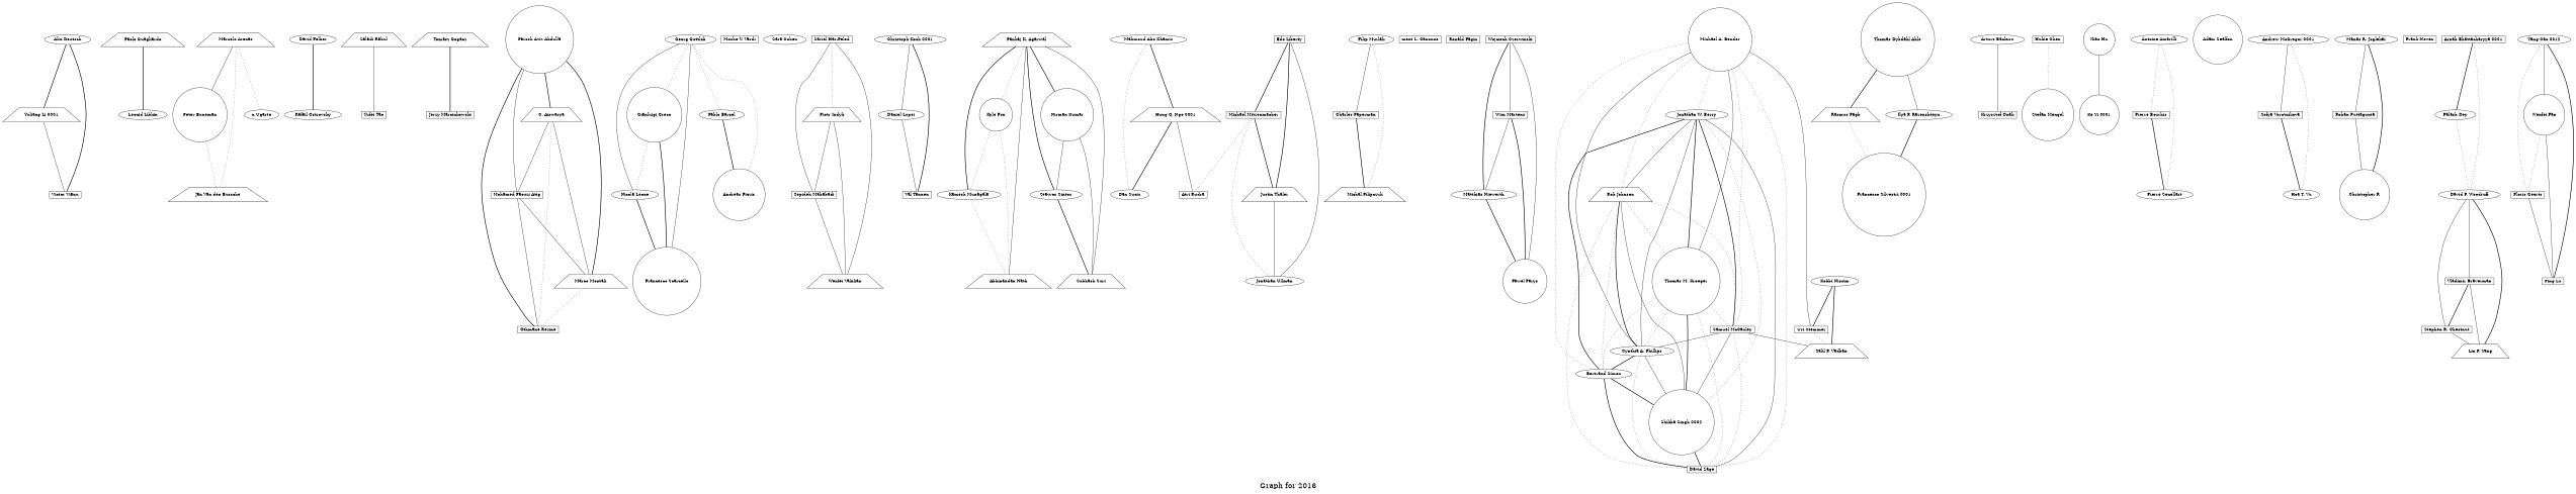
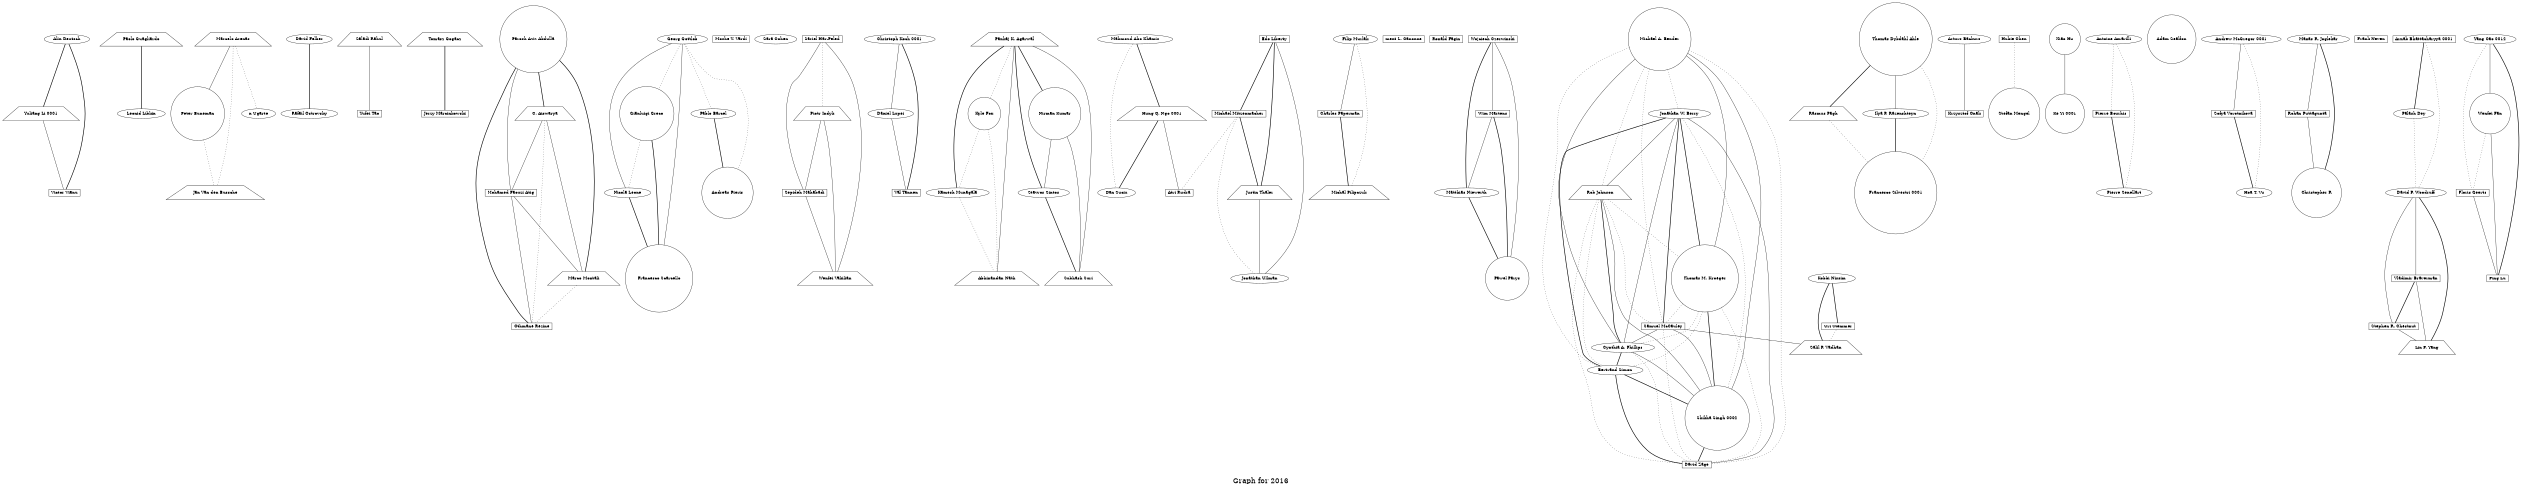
  graph {
    fontsize=24
    label="\nGraph for 2016\n"
    splines=true
    node [shape=ellipse]
    edge [style=solid]
    n1 [height=0.3 label="Alin Deutsch" width=0.3]
    n2 [height=0.3 label="Yuliang Li 0001" shape=trapezium width=0.3]
    n3 [height=0.3 label="Victor Vianu" shape=box width=0.3]
    n4 [height=0.3 label="Paolo Guagliardo" shape=trapezium width=0.3]
    n5 [height=0.3 label="Leonid Libkin" width=0.3]
    n6 [height=0.3 label="Marcelo Arenas" shape=trapezium width=0.3]
    n7 [height=0.3 label="Peter Buneman" shape=circle width=0.3]
    n8 [height=0.3 label="Jan Van den Bussche" shape=trapezium width=0.3]
    n9 [height=0.3 label="n Ugarte" width=0.3]
    n10 [height=0.3 label="David Felber" width=0.3]
    n11 [height=0.3 label="Rafail Ostrovsky" width=0.3]
    n12 [height=0.3 label="Saladi Rahul" shape=trapezium width=0.3]
    n13 [height=0.3 label="Yufei Tao" shape=box width=0.3]
    n14 [height=0.3 label="Tomasz Gogacz" shape=trapezium width=0.3]
    n15 [height=0.3 label="Jerzy Marcinkowski" shape=box width=0.3]
    n16 [height=0.3 label="Parosh Aziz Abdulla" shape=circle width=0.3]
    n17 [height=0.3 label="C. Aiswarya" shape=trapezium width=0.3]
    n18 [height=0.3 label="Mohamed Faouzi Atig" shape=box width=0.3]
    n19 [height=0.3 label="Marco Montali" shape=trapezium width=0.3]
    n20 [height=0.3 label="Othmane Rezine" shape=box width=0.3]
    n21 [height=0.3 label="Georg Gottlob" width=0.3]
    n22 [height=0.3 label="Gianluigi Greco" shape=circle width=0.3]
    n23 [height=0.3 label="Nicola Leone" width=0.3]
    n24 [height=0.3 label="Francesco Scarcello" shape=circle width=0.3]
    n25 [height=0.3 label="Pablo Barcel" width=0.3]
    n26 [height=0.3 label="Andreas Pieris" shape=circle width=0.3]
    n27 [height=0.3 label="Moshe Y. Vardi" shape=box width=0.3]
    n28 [height=0.3 label="Sara Cohen" width=0.3]
    n29 [height=0.3 label="Sariel Har-Peled" shape=box width=0.3]
    n30 [height=0.3 label="Piotr Indyk" shape=trapezium width=0.3]
    n31 [height=0.3 label="Sepideh Mahabadi" shape=box width=0.3]
    n32 [height=0.3 label="Wenfei Vakilian" shape=trapezium width=0.3]
    n33 [height=0.3 label="Christoph Koch 0001" width=0.3]
    n34 [height=0.3 label="Daniel Lupei" width=0.3]
    n35 [height=0.3 label="Val Tannen" shape=box width=0.3]
    n36 [height=0.3 label="Pankaj K. Agarwal" shape=trapezium width=0.3]
    n37 [height=0.3 label="Kyle Fox" shape=circle width=0.3]
    n38 [height=0.3 label="Kamesh Munagala" width=0.3]
    n39 [height=0.3 label="Abhinandan Nath" shape=trapezium width=0.3]
    n40 [height=0.3 label="Nirman Kumar" shape=circle width=0.3]
    n41 [height=0.3 label="Stavros Sintos" width=0.3]
    n42 [height=0.3 label="Subhash Suri" shape=trapezium width=0.3]
    n43 [height=0.3 label="Mahmoud Abo Khamis" width=0.3]
    n44 [height=0.3 label="Hung Q. Ngo 0001" shape=trapezium width=0.3]
    n45 [height=0.3 label="Dan Suciu" width=0.3]
    n46 [height=0.3 label="Atri Rudra" shape=box width=0.3]
    n47 [height=0.3 label="Edo Liberty" shape=box width=0.3]
    n48 [height=0.3 label="Michael Mitzenmacher" shape=box width=0.3]
    n49 [height=0.3 label="Justin Thaler" shape=trapezium width=0.3]
    n50 [height=0.3 label="Jonathan Ullman" width=0.3]
    n51 [height=0.3 label="Filip Murlak" width=0.3]
    n52 [height=0.3 label="Charles Paperman" shape=box width=0.3]
    n53 [height=0.3 label="Michal Pilipczuk" shape=trapezium width=0.3]
    n54 [height=0.3 label="ment L. Canonne" shape=box width=0.3]
    n55 [height=0.3 label="Ronald Fagin" shape=box width=0.3]
    n56 [height=0.3 label="Wojciech Czerwinski" shape=box width=0.3]
    n57 [height=0.3 label="Wim Martens" shape=box width=0.3]
    n58 [height=0.3 label="Matthias Niewerth" width=0.3]
    n59 [height=0.3 label="Pawel Parys" shape=circle width=0.3]
    n60 [height=0.3 label="Michael A. Bender" shape=circle width=0.3]
    n61 [height=0.3 label="Jonathan W. Berry" width=0.3]
    n62 [height=0.3 label="Rob Johnson" shape=trapezium width=0.3]
    n63 [height=0.3 label="Thomas M. Kroeger" shape=circle width=0.3]
    n64 [height=0.3 label="Samuel McCauley" shape=box width=0.3]
    n65 [height=0.3 label="Cynthia A. Phillips" width=0.3]
    n66 [height=0.3 label="Bertrand Simon" width=0.3]
    n67 [height=0.3 label="Shikha Singh 0002" shape=circle width=0.3]
    n68 [height=0.3 label="David Zage" shape=box width=0.3]
    n69 [height=0.3 label="Salil P. Vadhan" shape=trapezium width=0.3]
    n70 [height=0.3 label="Kobbi Nissim" width=0.3]
    n71 [height=0.3 label="Uri Stemmer" shape=box width=0.3]
    n72 [height=0.3 label="Thomas Dybdahl Ahle" shape=circle width=0.3]
    n73 [height=0.3 label="Rasmus Pagh" shape=trapezium width=0.3]
    n74 [height=0.3 label="Ilya P. Razenshteyn" width=0.3]
    n75 [height=0.3 label="Francesco Silvestri 0001" shape=circle width=0.3]
    n76 [height=0.3 label="Arturs Backurs" width=0.3]
    n77 [height=0.3 label="Krzysztof Onak" shape=box width=0.3]
    n78 [height=0.3 label="Hubie Chen" shape=box width=0.3]
    n79 [height=0.3 label="Stefan Mengel" shape=circle width=0.3]
    n80 [height=0.3 label="Xiao Hu" shape=circle width=0.3]
    n81 [height=0.3 label="Ke Yi 0001" shape=circle width=0.3]
    n82 [height=0.3 label="Antoine Amarilli" width=0.3]
    n83 [height=0.3 label="Pierre Bourhis" shape=box width=0.3]
    n84 [height=0.3 label="Pierre Senellart" width=0.3]
    n85 [height=0.3 label="Adam Sealfon" shape=circle width=0.3]
    n86 [height=0.3 label="Andrew McGregor 0001" width=0.3]
    n87 [height=0.3 label="Sofya Vorotnikova" shape=box width=0.3]
    n88 [height=0.3 label="Hoa T. Vu" width=0.3]
    n89 [height=0.3 label="Manas R. Joglekar" width=0.3]
    n90 [height=0.3 label="Rohan Puttagunta" shape=box width=0.3]
    n91 [height=0.3 label="Christopher R" shape=circle width=0.3]
    n92 [height=0.3 label="Frank Neven" shape=box width=0.3]
    n93 [height=0.3 label="Arnab Bhattacharyya 0001" shape=box width=0.3]
    n94 [height=0.3 label="Palash Dey" width=0.3]
    n95 [height=0.3 label="David P. Woodruff" width=0.3]
    n96 [height=0.3 label="Vladimir Braverman" shape=box width=0.3]
    n97 [height=0.3 label="Stephen R. Chestnut" shape=box width=0.3]
    n98 [height=0.3 label="Lin F. Yang" shape=trapezium width=0.3]
    n99 [height=0.3 label="Yang Cao 0012" width=0.3]
    n100 [height=0.3 label="Wenfei Fan" shape=circle width=0.3]
    n101 [height=0.3 label="Floris Geerts" shape=box width=0.3]
    n102 [height=0.3 label="Ping Lu" shape=box width=0.3]
    n1 -- n2 [style=bold]
    n1 -- n3 [style=bold]
    n2 -- n3
    n4 -- n5 [style=bold]
    n6 -- n7
    n6 -- n8 [style=dotted]
    n6 -- n9 [style=dotted]
    n7 -- n8 [style=dotted]
    n10 -- n11 [style=bold]
    n12 -- n13
    n14 -- n15 [style=bold]
    n16 -- n17 [style=bold]
    n16 -- n18
    n16 -- n19 [style=bold]
    n16 -- n20 [style=bold]
    n17 -- n18
    n17 -- n19
    n17 -- n20 [style=dotted]
    n18 -- n19
    n18 -- n20
    n19 -- n20 [style=dotted]
    n21 -- n22 [style=dotted]
    n21 -- n23
    n21 -- n24
    n21 -- n25 [style=dotted]
    n21 -- n26 [style=dotted]
    n22 -- n23 [style=dotted]
    n22 -- n24 [style=bold]
    n23 -- n24 [style=bold]
    n25 -- n26 [style=bold]
    n29 -- n30 [style=dotted]
    n29 -- n31
    n29 -- n32
    n30 -- n31
    n30 -- n32
    n31 -- n32
    n33 -- n34
    n33 -- n35 [style=bold]
    n34 -- n35
    n36 -- n37 [style=dotted]
    n36 -- n38 [style=bold]
    n36 -- n39
    n36 -- n40 [style=bold]
    n36 -- n41 [style=bold]
    n36 -- n42
    n37 -- n38 [style=dotted]
    n37 -- n39 [style=dotted]
    n38 -- n39 [style=dotted]
    n40 -- n41
    n40 -- n42
    n41 -- n42 [style=bold]
    n43 -- n44 [style=bold]
    n43 -- n45 [style=dotted]
    n44 -- n45 [style=bold]
    n44 -- n46
    n47 -- n48 [style=bold]
    n47 -- n49 [style=bold]
    n47 -- n50
    n48 -- n46 [style=dotted]
    n48 -- n49 [style=bold]
    n48 -- n50 [style=dotted]
    n49 -- n50
    n51 -- n52
    n51 -- n53 [style=dotted]
    n52 -- n53 [style=bold]
    n56 -- n57
    n56 -- n58 [style=bold]
    n56 -- n59
    n57 -- n58
    n57 -- n59 [style=bold]
    n58 -- n59 [style=bold]
    n60 -- n61 [style=dotted]
    n60 -- n62 [style=dotted]
    n60 -- n63
    n60 -- n64 [style=dotted]
    n60 -- n65
    n60 -- n66 [style=dotted]
-   n60 -- n71
+   n60 -- n67
    n60 -- n68 [style=dotted]
    n61 -- n62
    n61 -- n63 [style=bold]
    n61 -- n64 [style=bold]
    n61 -- n65
    n61 -- n66 [style=bold]
    n61 -- n67 [style=dotted]
    n61 -- n68
    n62 -- n63 [style=dotted]
    n62 -- n64 [style=dotted]
    n62 -- n65 [style=bold]
    n62 -- n66 [style=dotted]
    n62 -- n67
    n62 -- n68 [style=dotted]
    n63 -- n64 [style=dotted]
    n63 -- n65 [style=dotted]
    n63 -- n66 [style=dotted]
    n63 -- n67 [style=bold]
    n63 -- n68 [style=dotted]
    n64 -- n65
    n64 -- n67
    n64 -- n68 [style=dotted]
    n64 -- n69
    n65 -- n66 [style=bold]
    n65 -- n67
    n65 -- n68 [style=dotted]
    n66 -- n67 [style=bold]
    n66 -- n68 [style=bold]
    n67 -- n68 [style=bold]
    n70 -- n69 [style=bold]
    n70 -- n71 [style=bold]
    n71 -- n69 [style=dotted]
    n72 -- n73 [style=bold]
    n72 -- n74
+   n72 -- n75 [style=dotted]
    n73 -- n75 [style=dotted]
    n74 -- n75 [style=bold]
    n76 -- n77
    n78 -- n79 [style=dotted]
    n80 -- n81
    n82 -- n83 [style=dotted]
    n82 -- n84 [style=dotted]
    n83 -- n84 [style=bold]
    n86 -- n87
    n86 -- n88 [style=dotted]
    n87 -- n88 [style=bold]
    n89 -- n90
    n89 -- n91 [style=bold]
    n90 -- n91
    n93 -- n94 [style=bold]
    n93 -- n95 [style=dotted]
    n94 -- n95 [style=dotted]
    n95 -- n96
    n95 -- n97
    n95 -- n98 [style=bold]
    n96 -- n97 [style=bold]
    n96 -- n98
    n97 -- n98
    n99 -- n100
    n99 -- n101 [style=dotted]
    n99 -- n102 [style=bold]
    n100 -- n101 [style=dotted]
    n100 -- n102
    n101 -- n102
  }
